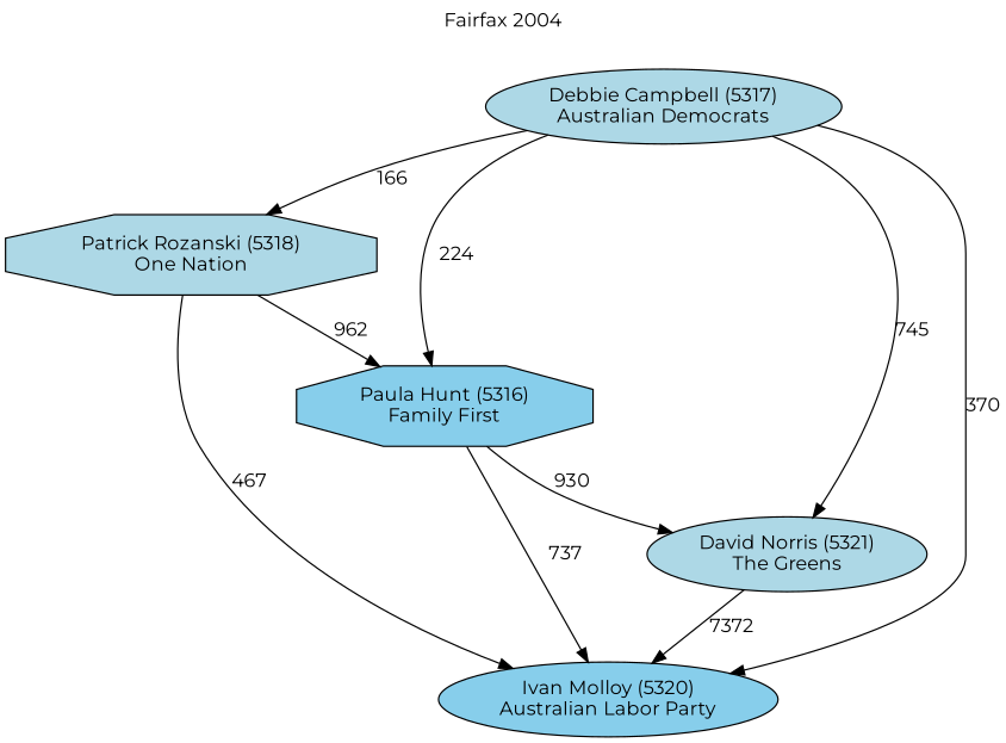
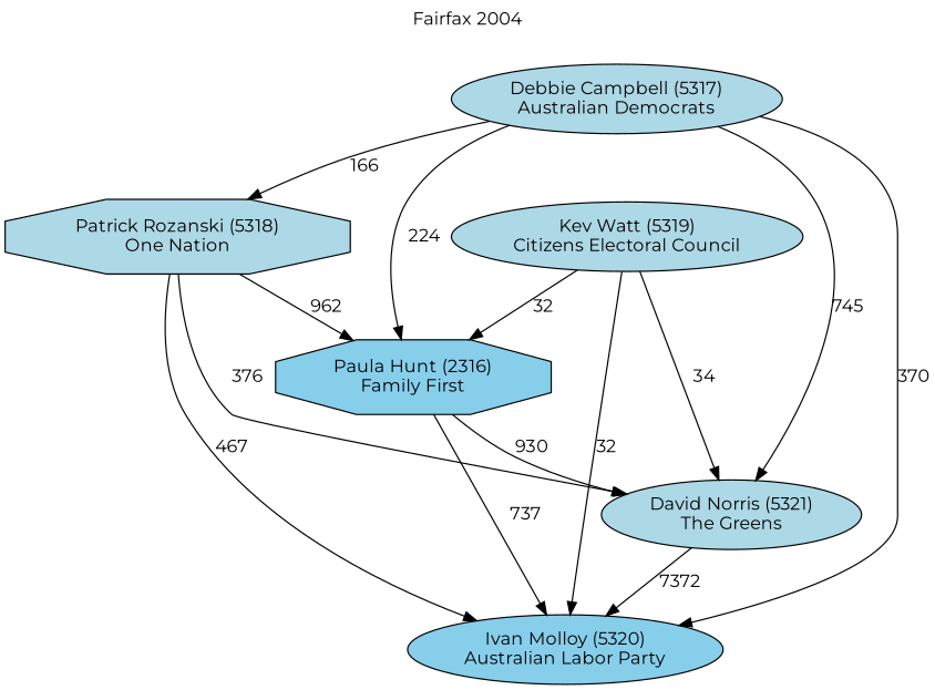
  digraph {
    fontname=Montserrat
    label="Fairfax 2004"
    labelloc=t
    mclimit=10
    node [fillcolor=lightblue fontname=Montserrat shape=ellipse style=filled]
    edge [fontname=Montserrat]
    n1 [fillcolor=skyblue label="Ivan Molloy (5320)\nAustralian Labor Party"]
    n2 [label="David Norris (5321)\nThe Greens"]
-   n3 [fillcolor=skyblue label="Paula Hunt (5316)\nFamily First" shape=octagon]
+   n3 [fillcolor=skyblue label="Paula Hunt (2316)\nFamily First" shape=octagon]
    n4 [label="Patrick Rozanski (5318)\nOne Nation" shape=octagon]
    n5 [label="Debbie Campbell (5317)\nAustralian Democrats"]
+   n6 [label="Kev Watt (5319)\nCitizens Electoral Council"]
    n2 -> n1 [label=7372]
    n3 -> n1 [label=737]
    n3 -> n2 [label=930]
    n4 -> n1 [label=467]
+   n4 -> n2 [label=376]
    n4 -> n3 [label=962]
    n5 -> n1 [label=370]
    n5 -> n2 [label=745]
    n5 -> n3 [label=224]
    n5 -> n4 [label=166]
+   n6 -> n1 [label=32]
+   n6 -> n2 [label=34]
+   n6 -> n3 [label=32]
  }
